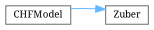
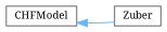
  digraph {
    rankdir=LR
    fontname="Noto Serif"
    node [color=grey40 fillcolor=white fontname="Noto Serif" fontsize=10 shape=box style=filled]
    n1 [height=0.2 label=CHFModel width=0.4]
    n2 [height=0.2 label=Zuber width=0.4]
-   n2 -> n1 [color=steelblue1 dir=back fontname="Noto Serif" fontsize=10 labelfontname=Helvetica labelfontsize=10 style=solid]
+   n1 -> n2 [color=steelblue1 dir=back fontname="Noto Serif" fontsize=10 labelfontname=Helvetica labelfontsize=10 style=solid]
  }
